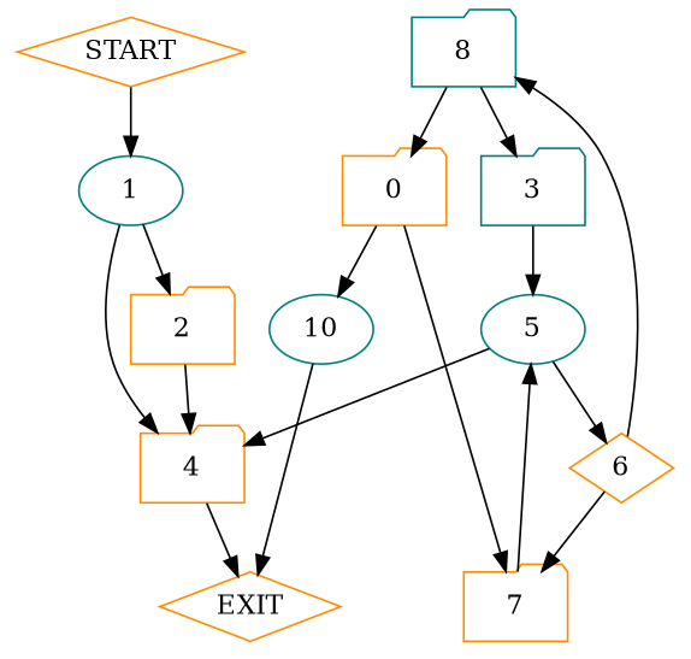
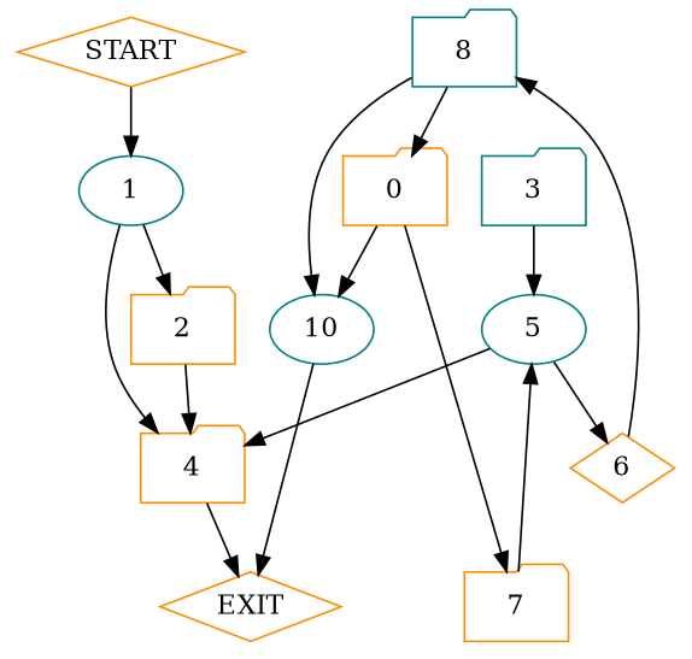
  digraph {
    node [color=darkorange shape=folder]
    n1 [label=START shape=diamond]
    1 [color=teal shape=ellipse]
    2
    4
    3 [color=teal]
    5 [color=teal shape=ellipse]
    n7 [label=EXIT shape=diamond]
    6 [shape=diamond]
    7
    8 [color=teal]
    n11 [label=0]
    10 [color=teal shape=ellipse]
    n1 -> 1
    1 -> 2
    1 -> 4
    2 -> 4
    4 -> n7
    3 -> 5
    5 -> 4
    5 -> 6
-   6 -> 7
    6 -> 8
    7 -> 5
    8 -> n11
-   8 -> 3
+   8 -> 10
    n11 -> 7
    n11 -> 10
    10 -> n7
  }
